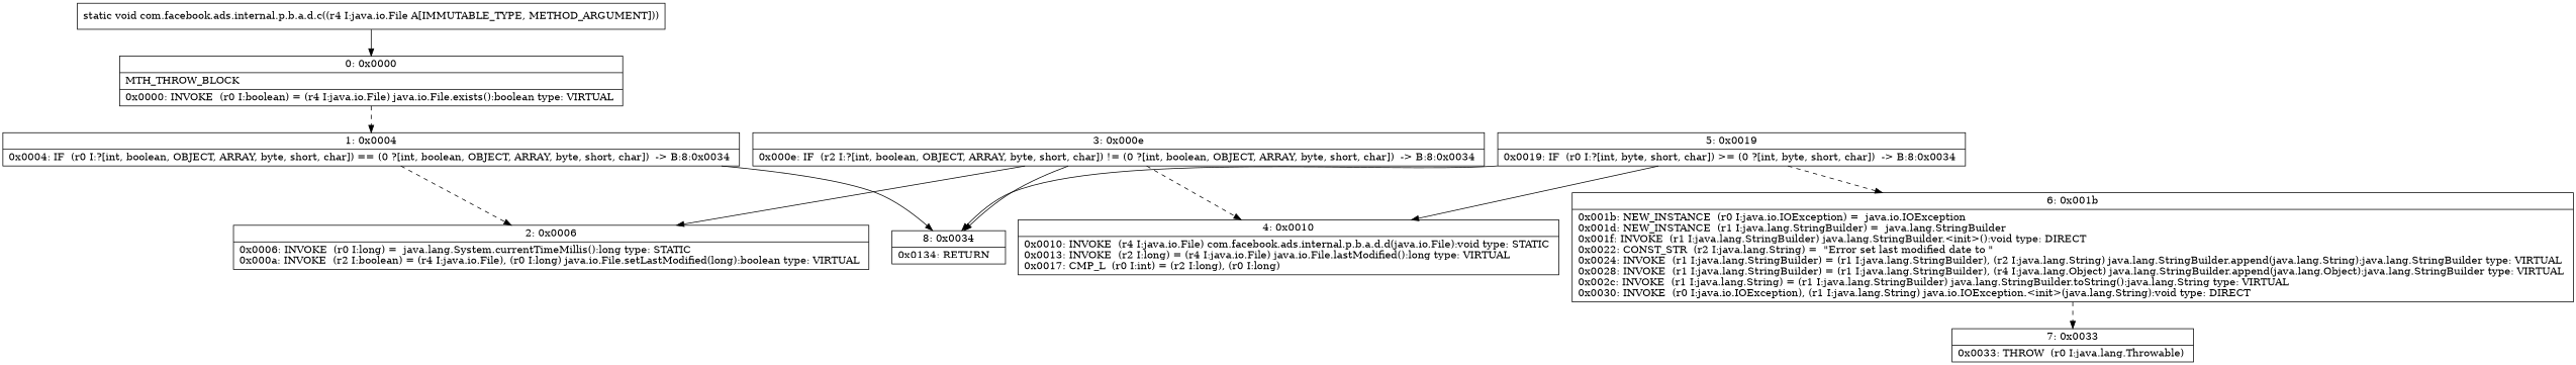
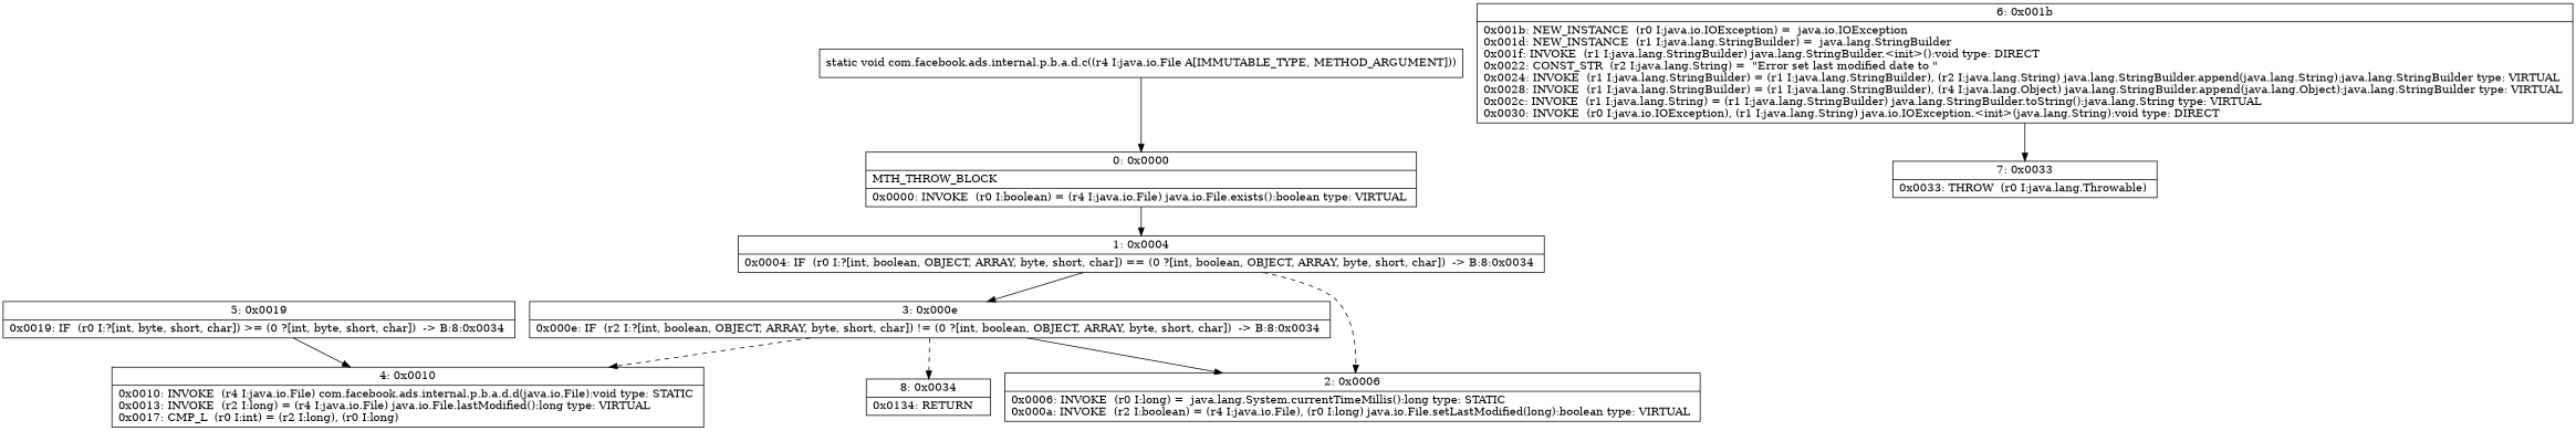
  digraph {
    node [shape=record]
    n1 [label="{0\:\ 0x0000|MTH_THROW_BLOCK\l|0x0000: INVOKE  (r0 I:boolean) = (r4 I:java.io.File) java.io.File.exists():boolean type: VIRTUAL \l}"]
    n2 [label="{1\:\ 0x0004|0x0004: IF  (r0 I:?[int, boolean, OBJECT, ARRAY, byte, short, char]) == (0 ?[int, boolean, OBJECT, ARRAY, byte, short, char])  \-\> B:8:0x0034 \l}"]
    n3 [label="{2\:\ 0x0006|0x0006: INVOKE  (r0 I:long) =  java.lang.System.currentTimeMillis():long type: STATIC \l0x000a: INVOKE  (r2 I:boolean) = (r4 I:java.io.File), (r0 I:long) java.io.File.setLastModified(long):boolean type: VIRTUAL \l}"]
    n4 [label="{8\:\ 0x0034|0x0134: RETURN   \l}"]
    n5 [label="{3\:\ 0x000e|0x000e: IF  (r2 I:?[int, boolean, OBJECT, ARRAY, byte, short, char]) != (0 ?[int, boolean, OBJECT, ARRAY, byte, short, char])  \-\> B:8:0x0034 \l}"]
    n6 [label="{4\:\ 0x0010|0x0010: INVOKE  (r4 I:java.io.File) com.facebook.ads.internal.p.b.a.d.d(java.io.File):void type: STATIC \l0x0013: INVOKE  (r2 I:long) = (r4 I:java.io.File) java.io.File.lastModified():long type: VIRTUAL \l0x0017: CMP_L  (r0 I:int) = (r2 I:long), (r0 I:long) \l}"]
    n7 [label="{5\:\ 0x0019|0x0019: IF  (r0 I:?[int, byte, short, char]) \>= (0 ?[int, byte, short, char])  \-\> B:8:0x0034 \l}"]
    n8 [label="{6\:\ 0x001b|0x001b: NEW_INSTANCE  (r0 I:java.io.IOException) =  java.io.IOException \l0x001d: NEW_INSTANCE  (r1 I:java.lang.StringBuilder) =  java.lang.StringBuilder \l0x001f: INVOKE  (r1 I:java.lang.StringBuilder) java.lang.StringBuilder.\<init\>():void type: DIRECT \l0x0022: CONST_STR  (r2 I:java.lang.String) =  \"Error set last modified date to \" \l0x0024: INVOKE  (r1 I:java.lang.StringBuilder) = (r1 I:java.lang.StringBuilder), (r2 I:java.lang.String) java.lang.StringBuilder.append(java.lang.String):java.lang.StringBuilder type: VIRTUAL \l0x0028: INVOKE  (r1 I:java.lang.StringBuilder) = (r1 I:java.lang.StringBuilder), (r4 I:java.lang.Object) java.lang.StringBuilder.append(java.lang.Object):java.lang.StringBuilder type: VIRTUAL \l0x002c: INVOKE  (r1 I:java.lang.String) = (r1 I:java.lang.StringBuilder) java.lang.StringBuilder.toString():java.lang.String type: VIRTUAL \l0x0030: INVOKE  (r0 I:java.io.IOException), (r1 I:java.lang.String) java.io.IOException.\<init\>(java.lang.String):void type: DIRECT \l}"]
    n9 [label="{7\:\ 0x0033|0x0033: THROW  (r0 I:java.lang.Throwable) \l}"]
    n10 [label="{static void com.facebook.ads.internal.p.b.a.d.c((r4 I:java.io.File A[IMMUTABLE_TYPE, METHOD_ARGUMENT])) }"]
-   n1 -> n2 [style=dashed]
+   n1 -> n2
    n2 -> n3 [style=dashed]
-   n2 -> n4
+   n2 -> n5
    n5 -> n3
-   n5 -> n4
+   n5 -> n4 [style=dashed]
    n5 -> n6 [style=dashed]
-   n7 -> n4
    n7 -> n6
-   n7 -> n8 [style=dashed]
-   n8 -> n9 [style=dashed]
+   n8 -> n9
    n10 -> n1
  }
